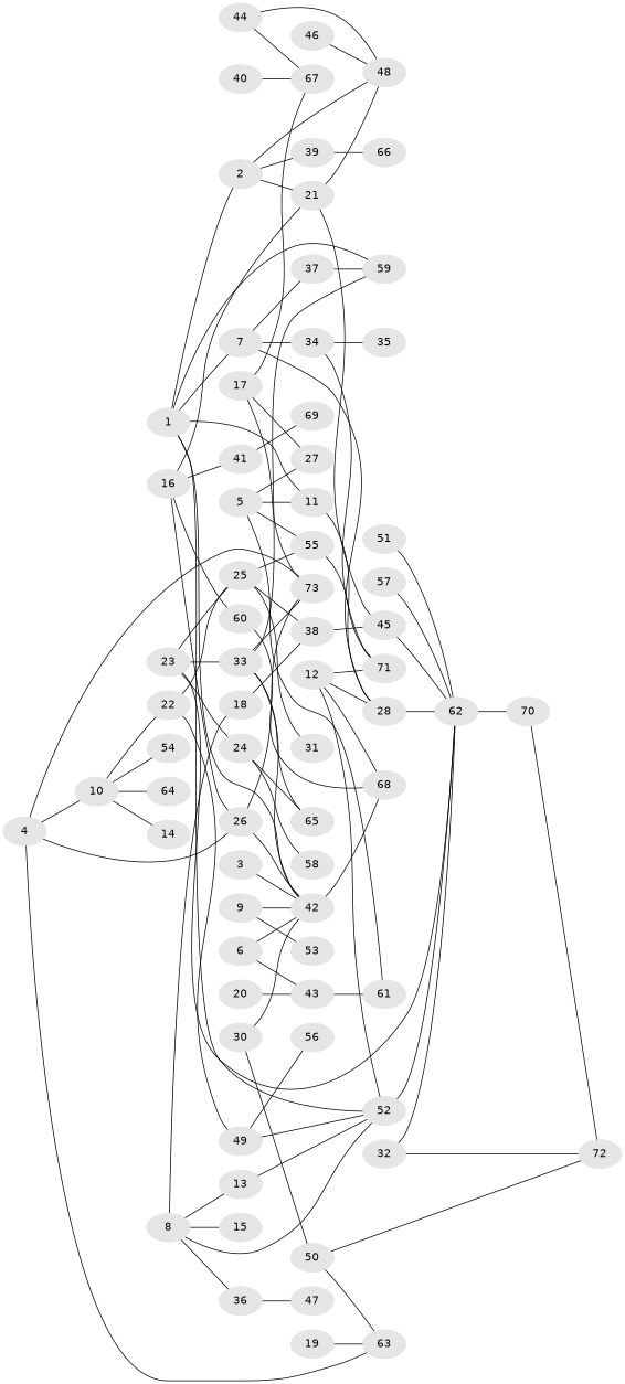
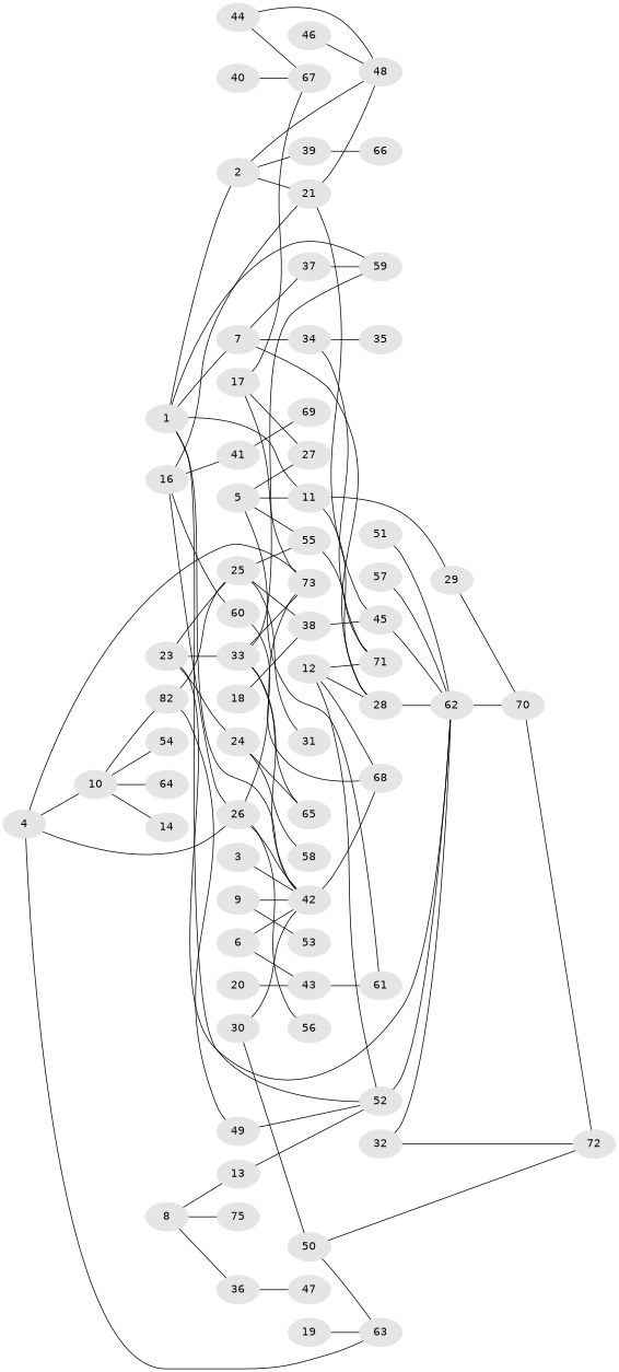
  graph {
    fontname="DejaVu Sans"
    rankdir=LR
    node [color=gray90 fontname="DejaVu Sans" style=filled]
    edge [fontname="DejaVu Sans" weight=1.0]
    1
    2
    7
    11
    42
    52
    59
    21
    39
    48
    28
    34
    37
+   29
    68
    62
    45
    66
    3
    4
    10
    26
    63
    73
    14
-   22
+   22 [label=82]
    54
    64
    56
    5
    27
    55
    61
    71
    6
    43
    35
    8
    13
-   15
+   15 [label=75]
    18
    36
    38
    47
    9
    53
    25
    49
    70
    12
    16
    41
    60
    69
    17
    67
    19
    20
    31
    23
    24
    33
    58
    65
    72
    30
    50
    32
    40
    44
    46
    51
    57
    1 -- 2
    1 -- 7
    1 -- 11
    1 -- 42 [weight=2.0]
    1 -- 52
    1 -- 59
    2 -- 21
    2 -- 39
    2 -- 48
    7 -- 28
    7 -- 34
    7 -- 37
    11 -- 28
+   11 -- 29
    42 -- 68
    52 -- 62
    21 -- 48
    21 -- 45
    39 -- 66
    28 -- 62
    34 -- 71
    34 -- 35
    37 -- 59
+   29 -- 70
    62 -- 70
    45 -- 62
    3 -- 42
    4 -- 10
    4 -- 26
    4 -- 63
    4 -- 73
    10 -- 14
    10 -- 22
    10 -- 54
    10 -- 64
    26 -- 42
    26 -- 73
-   49 -- 56
+   26 -- 56
    22 -- 25
    22 -- 49
    5 -- 11
    5 -- 27
    5 -- 55
    5 -- 61
    55 -- 71
    6 -- 42
    6 -- 43
    43 -- 61 [weight=2.0]
-   8 -- 52
    8 -- 13
    8 -- 15
-   8 -- 18
    8 -- 36
    13 -- 52
    18 -- 38
    36 -- 47
    38 -- 45
    9 -- 42
    9 -- 53
    25 -- 55
    25 -- 38
    25 -- 31
    49 -- 52
    70 -- 72
    12 -- 52
    12 -- 28
    12 -- 68
    12 -- 71
    16 -- 21
    16 -- 26
    16 -- 41
    16 -- 60
    41 -- 69
    60 -- 68
    17 -- 73
    17 -- 27
    17 -- 67
    19 -- 63
    20 -- 43
    23 -- 62
    23 -- 25
    23 -- 24
    23 -- 33
    24 -- 58
    24 -- 65
    33 -- 42
    33 -- 59
    33 -- 73
    33 -- 65
    30 -- 42
    30 -- 50
    50 -- 63
    50 -- 72
    32 -- 62
    32 -- 72
    40 -- 67
    44 -- 48
    44 -- 67
    46 -- 48
    51 -- 62
    57 -- 62
  }
